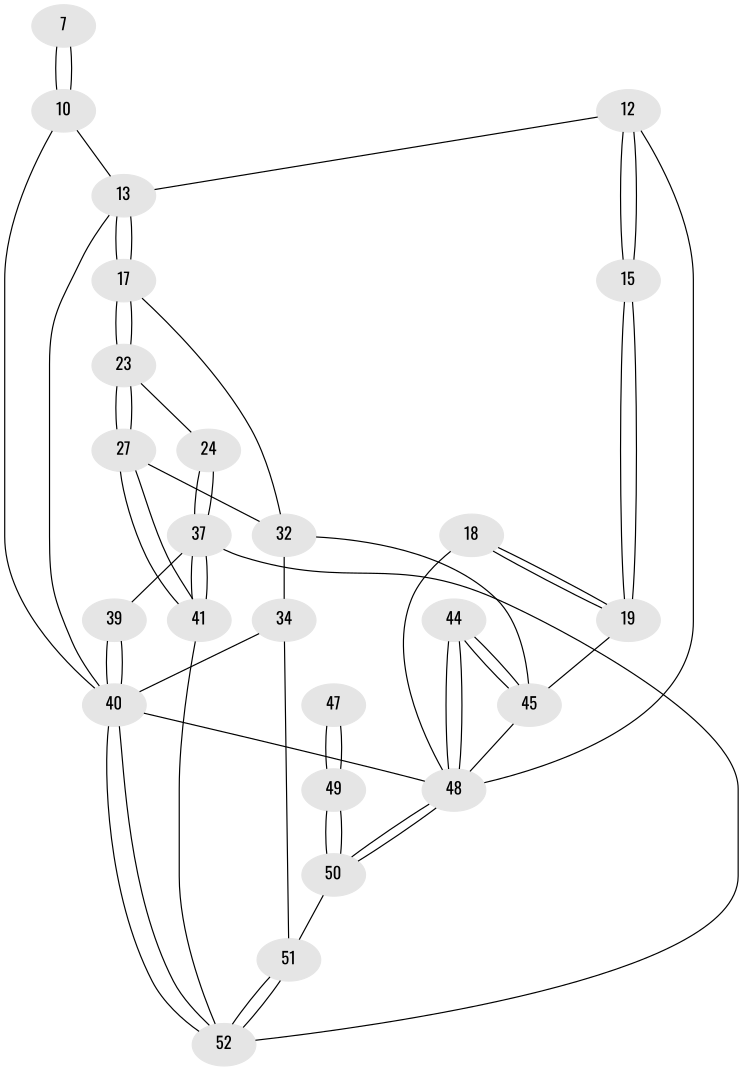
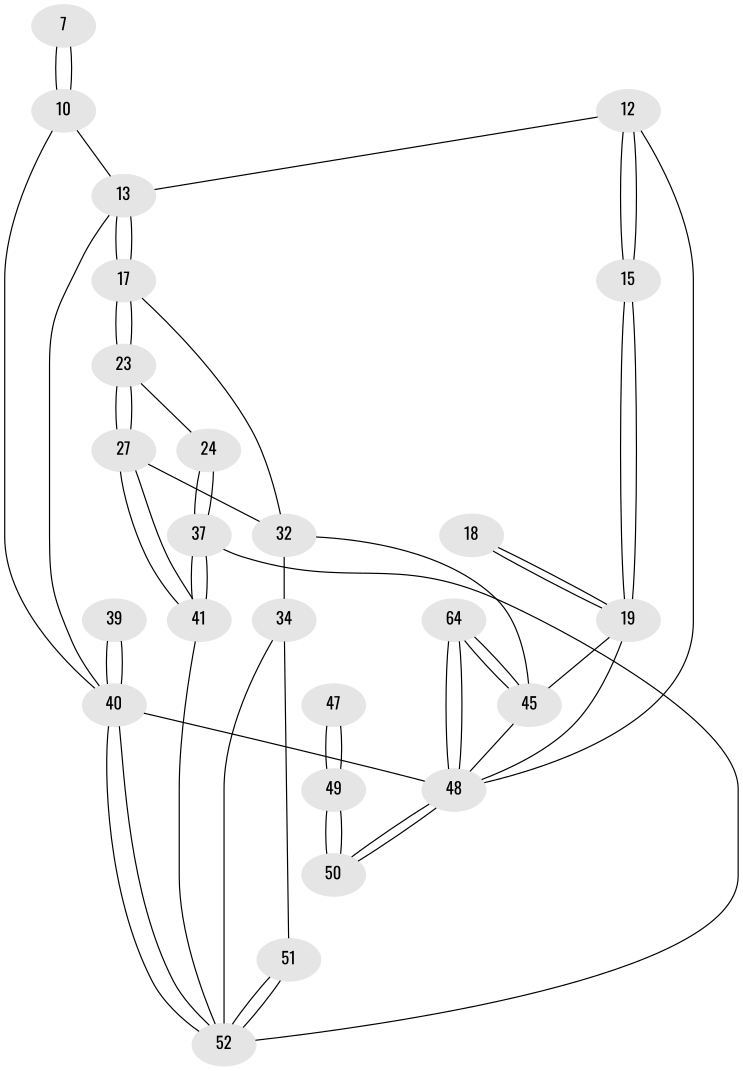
  graph {
    fontname=Oswald
    node [color=gray90 fontname=Oswald style=filled]
    edge [fontname=Oswald]
    10 [super="+6"]
    7
    13 [super="+9"]
    40 [super="+22"]
    17
    48 [super="+20"]
    52 [super="+43"]
    12 [super="+8"]
    15
    19
    50
    32 [super="+29+26"]
    23
    45 [super="+36"]
    34 [super="+33"]
    24
    27
    18
    37
    41
    39 [super="+38"]
    51
-   44 [super="+30"]
+   44 [super="+30" label=64]
    47 [super="+46"]
    49
    10 -- 13
    10 -- 40
    7 -- 10 [weight=2]
    7 -- 10
    13 -- 40
    13 -- 17
    13 -- 17
    40 -- 48 [weight=2]
    40 -- 52
    40 -- 52
    17 -- 32
    17 -- 23
    17 -- 23
    48 -- 50
    48 -- 50
    12 -- 13
    12 -- 48 [weight=2]
    12 -- 15
    12 -- 15
    15 -- 19
    15 -- 19
    19 -- 45
-   50 -- 51
    32 -- 45 [weight=2]
    32 -- 34 [weight=2]
    23 -- 24
    23 -- 27
    23 -- 27
    45 -- 48 [weight=2]
-   34 -- 40
+   34 -- 52
    34 -- 51
    24 -- 37
    24 -- 37
    27 -- 32
    27 -- 41
    27 -- 41
-   18 -- 48 [weight=2]
+   19 -- 48 [weight=2]
    18 -- 19
    18 -- 19
    37 -- 52
    37 -- 41
    37 -- 41
-   37 -- 39
    41 -- 52
    39 -- 40 [weight=2]
    39 -- 40
    51 -- 52
    51 -- 52
    44 -- 48 [weight=2]
    44 -- 48
    44 -- 45 [weight=2]
    44 -- 45
    47 -- 49 [weight=2]
    47 -- 49
    49 -- 50
    49 -- 50
  }
